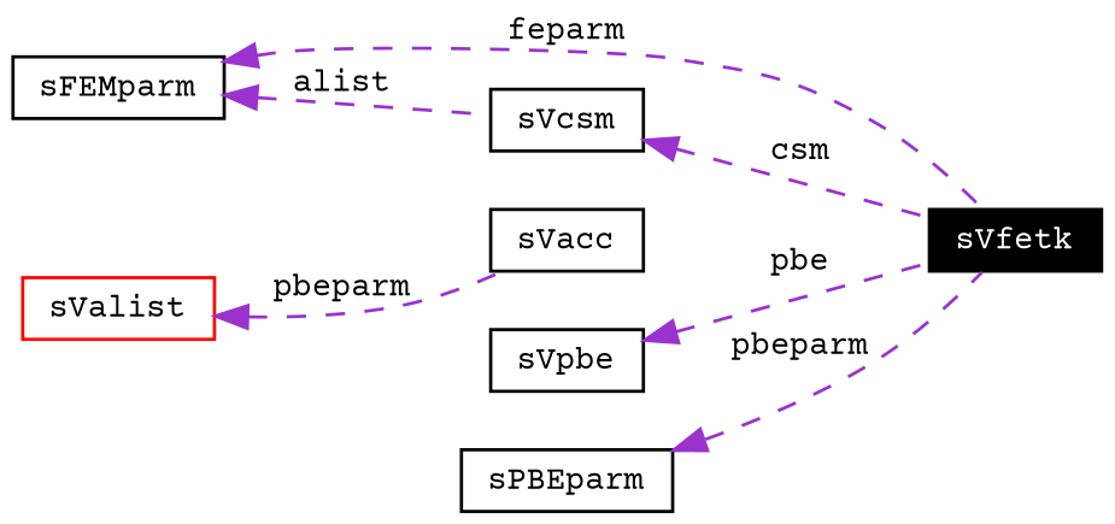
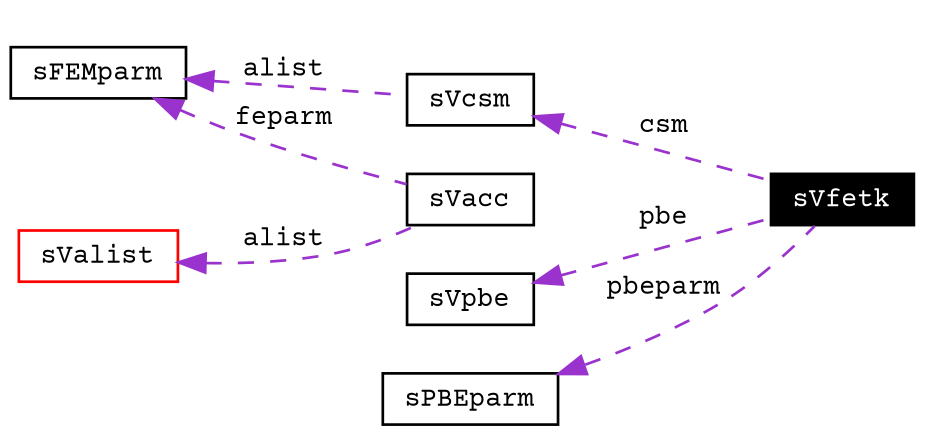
  digraph {
    fontname="Courier Prime"
    rankdir=LR
    node [color=black fontname="Courier Prime" fontsize=10 shape=box]
    edge [color=darkorchid3 dir=back fontname="Courier Prime" fontsize=10 style=dashed]
    n1 [fontcolor=white height=0.2 label=sVfetk style=filled width=0.4]
    n2 [height=0.2 label=sVcsm width=0.4]
    n3 [color=red height=0.2 label=sValist width=0.4]
    n4 [height=0.2 label=sVacc width=0.4]
    n5 [height=0.2 label=sVpbe width=0.4]
    n6 [height=0.2 label=sFEMparm width=0.4]
    n7 [height=0.2 label=sPBEparm width=0.4]
    n2 -> n1 [label=csm]
-   n3 -> n4 [label=pbeparm]
+   n3 -> n4 [label=alist]
    n5 -> n1 [label=pbe]
-   n6 -> n1 [label=feparm]
+   n6 -> n4 [label=feparm]
    n6 -> n2 [label=alist]
    n7 -> n1 [label=pbeparm]
  }
